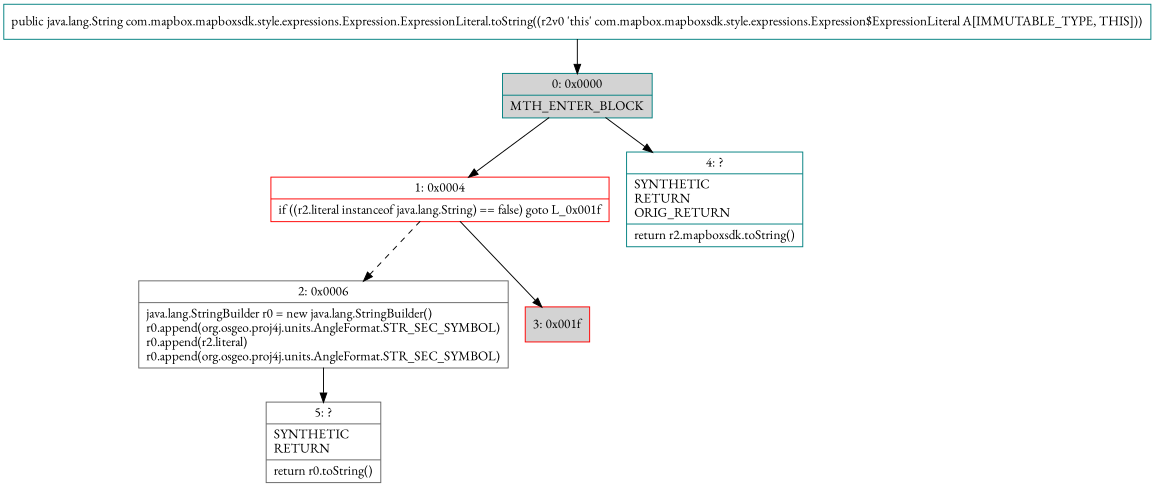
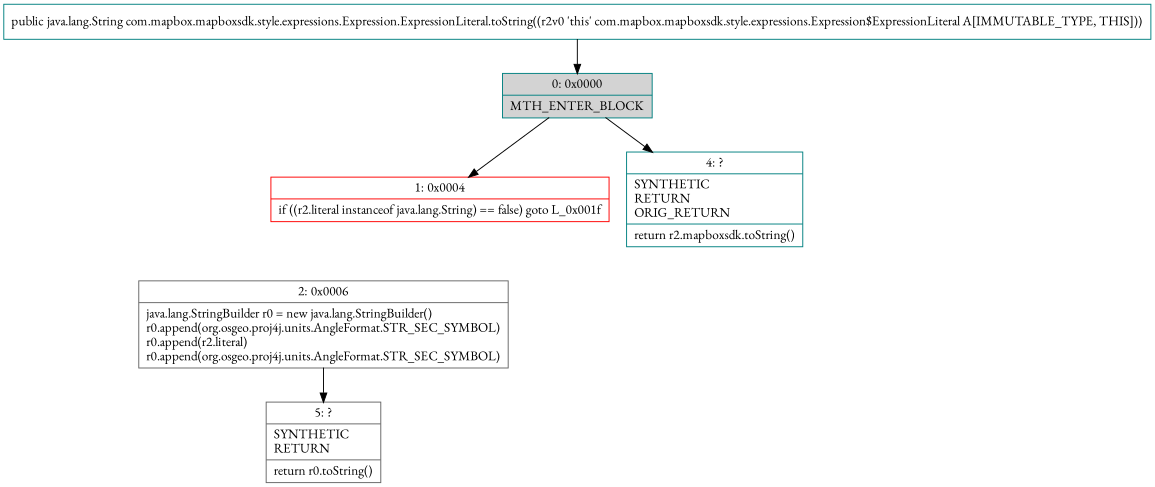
  digraph {
    fontname="EB Garamond"
    node [color=teal fillcolor=white fontname="EB Garamond" shape=record style=filled]
    edge [fontname="EB Garamond"]
    n1 [fillcolor=lightgrey label="{0\:\ 0x0000|MTH_ENTER_BLOCK\l}"]
    n2 [color=red label="{1\:\ 0x0004|if ((r2.literal instanceof java.lang.String) == false) goto L_0x001f\l}"]
    n3 [label="{4\:\ ?|SYNTHETIC\lRETURN\lORIG_RETURN\l|return r2.mapboxsdk.toString()\l}"]
    n4 [color=gray40 label="{2\:\ 0x0006|java.lang.StringBuilder r0 = new java.lang.StringBuilder()\lr0.append(org.osgeo.proj4j.units.AngleFormat.STR_SEC_SYMBOL)\lr0.append(r2.literal)\lr0.append(org.osgeo.proj4j.units.AngleFormat.STR_SEC_SYMBOL)\l}"]
-   n5 [color=red fillcolor=lightgrey label="{3\:\ 0x001f}"]
    n6 [color=gray40 label="{5\:\ ?|SYNTHETIC\lRETURN\l|return r0.toString()\l}"]
    n7 [label="{public java.lang.String com.mapbox.mapboxsdk.style.expressions.Expression.ExpressionLiteral.toString((r2v0 'this' com.mapbox.mapboxsdk.style.expressions.Expression$ExpressionLiteral A[IMMUTABLE_TYPE, THIS])) }"]
    n1 -> n2
    n1 -> n3
-   n2 -> n4 [style=dashed]
-   n2 -> n5
    n4 -> n6
    n7 -> n1
  }
